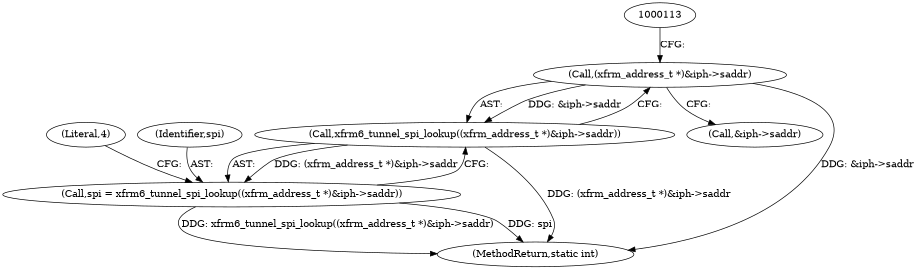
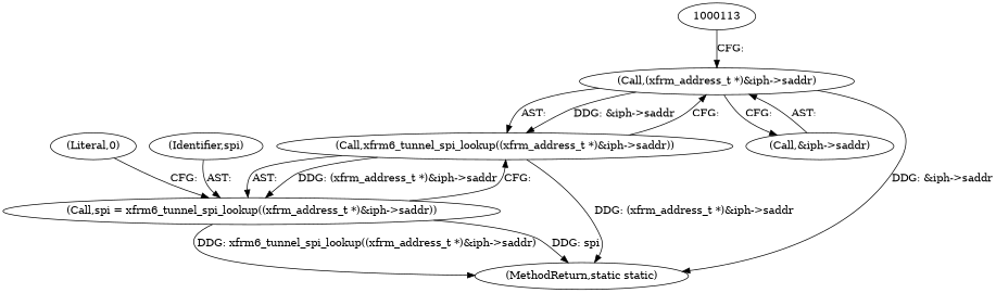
  digraph {
    n1 [label="(Call,(xfrm_address_t *)&iph->saddr)"]
    n2 [label="(Call,xfrm6_tunnel_spi_lookup((xfrm_address_t *)&iph->saddr))"]
    n3 [label="(Call,&iph->saddr)"]
-   n4 [label="(MethodReturn,static int)"]
+   n4 [label="(MethodReturn,static static)"]
    n5 [label="(Call,spi = xfrm6_tunnel_spi_lookup((xfrm_address_t *)&iph->saddr))"]
-   n6 [label="(Literal,4)"]
+   n6 [label="(Literal,0)"]
    n7 [label="(Identifier,spi)"]
    1000113
    n1 -> n2 [label="AST: "]
    n1 -> n2 [label="DDG: &iph->saddr"]
    n1 -> n3 [label="CFG: "]
    n1 -> n4 [label="DDG: &iph->saddr"]
    n2 -> n1 [label="CFG: "]
    n2 -> n4 [label="DDG: (xfrm_address_t *)&iph->saddr"]
    n2 -> n5 [label="AST: "]
    n2 -> n5 [label="DDG: (xfrm_address_t *)&iph->saddr"]
+   n3 -> n1 [label="AST: "]
    n5 -> n2 [label="CFG: "]
    n5 -> n4 [label="DDG: xfrm6_tunnel_spi_lookup((xfrm_address_t *)&iph->saddr)"]
    n5 -> n4 [label="DDG: spi"]
    n6 -> n5 [label="CFG: "]
    n7 -> n5 [label="AST: "]
    1000113 -> n1 [label="CFG: "]
  }
